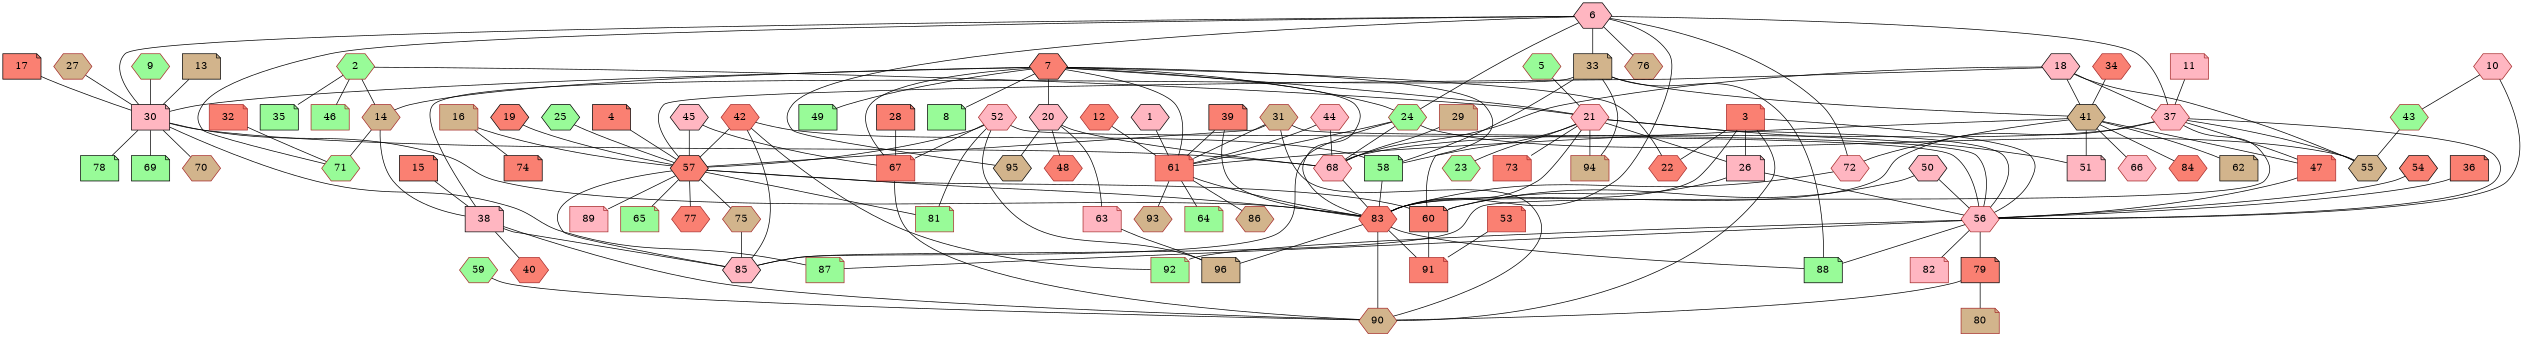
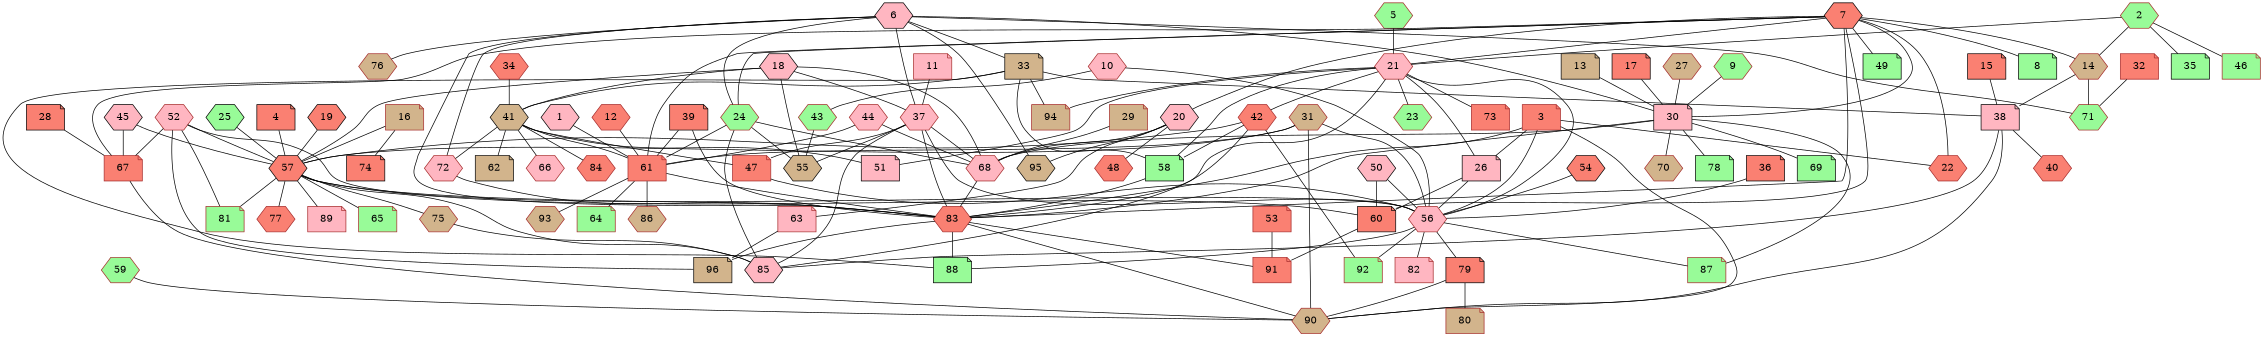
  graph {
    node [color=brown fillcolor=salmon shape=hexagon style=filled]
    edge [weight=1.0]
    1 [color=black fillcolor=lightpink]
    61 [shape=note]
    83
    64 [fillcolor=palegreen shape=note]
    86 [fillcolor=tan]
    93 [fillcolor=tan]
    2 [fillcolor=palegreen]
    14 [fillcolor=tan]
    21 [fillcolor=lightpink]
    35 [color=black fillcolor=palegreen shape=note]
    46 [fillcolor=palegreen shape=note]
    71 [fillcolor=palegreen]
    38 [color=black fillcolor=lightpink shape=note]
    26 [color=black fillcolor=lightpink shape=note]
    56 [fillcolor=lightpink]
    23 [fillcolor=palegreen]
    42
    51 [color=black fillcolor=lightpink shape=note]
    58 [color=black fillcolor=palegreen shape=note]
    73 [shape=note]
    94 [fillcolor=tan shape=note]
    3 [shape=note]
    22
    90 [fillcolor=tan]
    60 [color=black shape=note]
    87 [fillcolor=palegreen shape=note]
    88 [color=black fillcolor=palegreen shape=note]
    92 [fillcolor=palegreen shape=note]
    79 [color=black shape=note]
    82 [fillcolor=lightpink shape=note]
    96 [color=black fillcolor=tan shape=note]
    91 [shape=note]
    4 [color=black shape=note]
    57 [color=black]
    85 [color=black fillcolor=lightpink]
    81 [fillcolor=palegreen shape=note]
    65 [fillcolor=palegreen shape=note]
    75 [fillcolor=tan]
    77
    89 [fillcolor=lightpink shape=note]
    5 [fillcolor=palegreen]
    6 [color=black fillcolor=lightpink]
    24 [fillcolor=palegreen]
    30 [color=black fillcolor=lightpink shape=note]
    33 [color=black fillcolor=tan shape=note]
    37 [fillcolor=lightpink]
    72 [fillcolor=lightpink]
    76 [fillcolor=tan]
    95 [color=black fillcolor=tan]
    55 [color=black fillcolor=tan]
    68 [fillcolor=lightpink]
    69 [color=black fillcolor=palegreen shape=note]
    70 [fillcolor=tan]
    78 [color=black fillcolor=palegreen shape=note]
    41 [color=black fillcolor=tan]
    47 [shape=note]
    7 [color=black]
    8 [color=black fillcolor=palegreen shape=note]
    20 [color=black fillcolor=lightpink]
    49 [color=black fillcolor=palegreen shape=note]
    67 [shape=note]
    48
    63 [fillcolor=lightpink shape=note]
    9 [fillcolor=palegreen]
    10 [fillcolor=lightpink]
    43 [fillcolor=palegreen]
    11 [fillcolor=lightpink shape=note]
    12
    13 [color=black fillcolor=tan shape=note]
    40
    15 [color=black shape=note]
    16 [fillcolor=tan shape=note]
    74 [color=black shape=note]
    17 [color=black shape=note]
    18 [color=black fillcolor=lightpink]
    62 [color=black fillcolor=tan shape=note]
    66 [fillcolor=lightpink]
    84
    19 [color=black]
    25 [color=black fillcolor=palegreen]
    27 [fillcolor=tan]
    28 [color=black shape=note]
    29 [fillcolor=tan shape=note]
    31 [fillcolor=tan]
    32 [shape=note]
    34
    36 [color=black shape=note]
    50 [color=black fillcolor=lightpink]
    39 [color=black shape=note]
    44 [fillcolor=lightpink]
    45 [color=black fillcolor=lightpink]
    52 [fillcolor=lightpink]
    53 [shape=note]
    54 [color=black]
    80 [fillcolor=tan shape=note]
    59 [fillcolor=palegreen]
    1 -- 61
    61 -- 83
    61 -- 64
    61 -- 86
    61 -- 93
    83 -- 90
    83 -- 88 [weight=2.0]
    83 -- 96
    83 -- 91
    2 -- 14
    2 -- 21
    2 -- 35
    2 -- 46
    14 -- 71
    14 -- 38
    21 -- 83 [weight=2.0]
    21 -- 26
    21 -- 56
    21 -- 23
+   21 -- 42
    21 -- 51
    21 -- 58
    21 -- 73
    21 -- 94
    38 -- 90
    38 -- 85
    38 -- 40
    26 -- 56
    26 -- 60
    56 -- 87
    56 -- 88
    56 -- 92 [weight=2.0]
    56 -- 79
    56 -- 82
    42 -- 58
    42 -- 92
    42 -- 57
    42 -- 85
    58 -- 83
    3 -- 83
    3 -- 26
    3 -- 56
    3 -- 22
    3 -- 90
    60 -- 91
    79 -- 90
    79 -- 80
    4 -- 57
    57 -- 83 [weight=2.0]
    57 -- 60
    57 -- 85 [weight=2.0]
    57 -- 81
    57 -- 65
    57 -- 75
    57 -- 77
    57 -- 89
    75 -- 85
    5 -- 21
    6 -- 83
    6 -- 71
    6 -- 24
    6 -- 30
    6 -- 33
    6 -- 37
    6 -- 72
    6 -- 76
    6 -- 95
    24 -- 61
    24 -- 85
    24 -- 55
    24 -- 68
    30 -- 83
    30 -- 87
    30 -- 68
    30 -- 69
    30 -- 70
    30 -- 78
    33 -- 38
    33 -- 58
    33 -- 94
    33 -- 88
    33 -- 41
    37 -- 83 [weight=2.0]
    37 -- 56
    37 -- 85
    37 -- 55
    37 -- 68
    37 -- 47
    72 -- 83
    68 -- 83
    41 -- 61
    41 -- 51
    41 -- 72
    41 -- 47
    41 -- 62
    41 -- 66
    41 -- 84
    47 -- 56
    7 -- 61
    7 -- 83
    7 -- 14 [weight=2.0]
    7 -- 21
    7 -- 22
    7 -- 60
    7 -- 24
    7 -- 30
    7 -- 8
    7 -- 20
    7 -- 49
    7 -- 67
    20 -- 95
    20 -- 68
    20 -- 48
    20 -- 63
    67 -- 90
    63 -- 96
    9 -- 30
    10 -- 56
    10 -- 43
    43 -- 55
    11 -- 37
    12 -- 61
    13 -- 30
    15 -- 38
    16 -- 57
    16 -- 74
    17 -- 30
    18 -- 57
    18 -- 37
    18 -- 55
    18 -- 68
    18 -- 41 [weight=2.0]
    19 -- 57
    25 -- 57
    27 -- 30
    28 -- 67
    29 -- 68
    31 -- 61
    31 -- 56
    31 -- 90
    31 -- 57
    32 -- 71
    34 -- 41
    36 -- 56
    50 -- 56
    50 -- 60
    39 -- 61
    39 -- 83
    44 -- 61
    44 -- 68
    45 -- 57
    45 -- 67
    52 -- 56
    52 -- 96
    52 -- 57
    52 -- 81
    52 -- 67
    53 -- 91
    54 -- 56
    59 -- 90
  }
